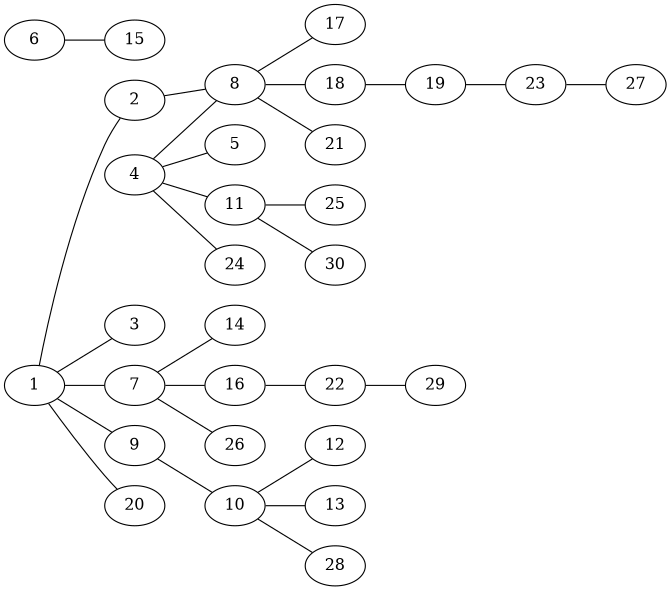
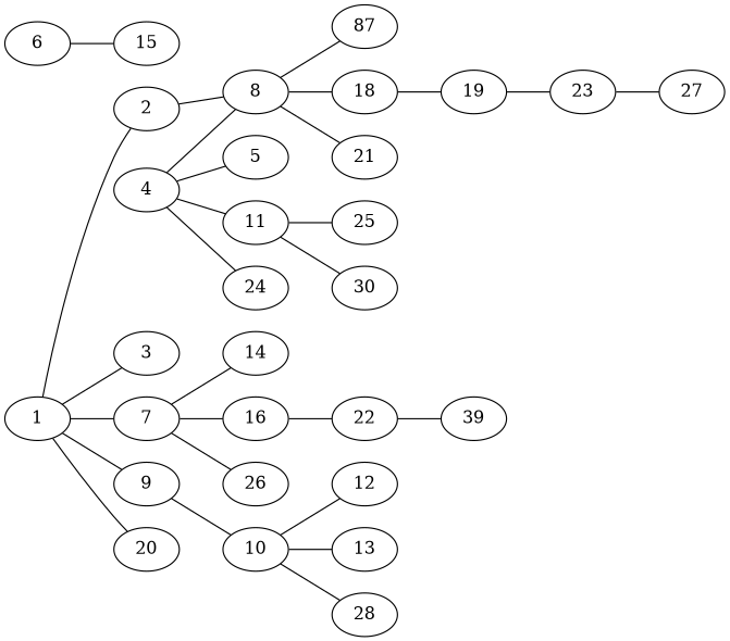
  graph {
    fontname="DejaVu Serif"
    rankdir=LR
    node [fontname="DejaVu Serif"]
    edge [fontname="DejaVu Serif"]
    1
    2
    3
    7
    9
    20
    8
    14
    16
    26
    10
    6
    15
    4
    5
    11
    24
    22
    12
    13
    28
-   17
+   17 [label=87]
    18
    21
    25
    30
    19
-   29
+   29 [label=39]
    23
    27
    1 -- 2
    1 -- 3
    1 -- 7
    1 -- 9
    1 -- 20
    2 -- 8
    7 -- 14
    7 -- 16
    7 -- 26
    9 -- 10
    8 -- 17
    8 -- 18
    8 -- 21
    16 -- 22
    10 -- 12
    10 -- 13
    10 -- 28
    6 -- 15
    4 -- 8
    4 -- 5
    4 -- 11
    4 -- 24
    11 -- 25
    11 -- 30
    22 -- 29
    18 -- 19
    19 -- 23
    23 -- 27
  }
